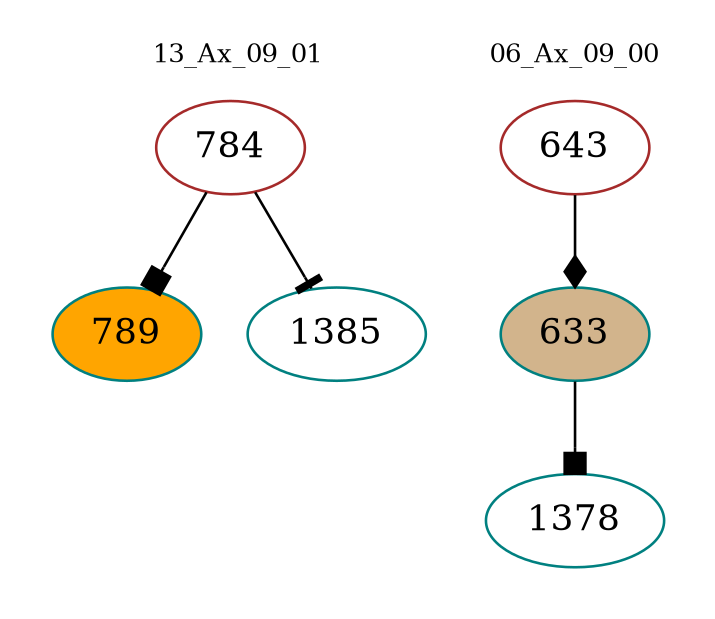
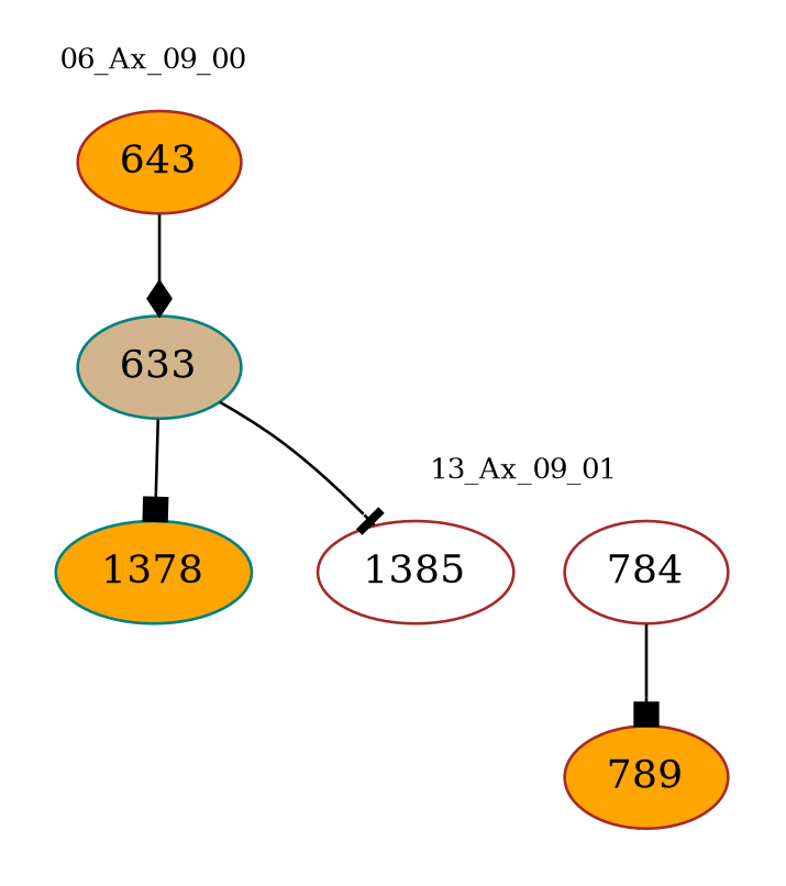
  digraph {
    node [color=brown fillcolor=orange style=filled]
    edge [arrowhead=box color=black]
-   n1 [color=teal label=789]
+   n1 [label=789]
    n2 [fillcolor=white label=784]
-   n3 [color=teal fillcolor=white label=1385]
-   n4 [fillcolor=white label=643]
+   n3 [fillcolor=white label=1385]
+   n4 [label=643]
    n5 [color=teal fillcolor=tan label=633]
-   n6 [color=teal fillcolor=white label=1378]
+   n6 [color=teal label=1378]
    subgraph cluster_1 {
      color=white
      fontsize=10
      label="13_Ax_09_01"
      n1
      n2
      n3
    }
    subgraph cluster_2 {
      color=white
      fontsize=10
      label="06_Ax_09_00"
      n4
      n5
      n6
    }
    n2 -> n1
-   n2 -> n3 [arrowhead=tee]
+   n5 -> n3 [arrowhead=tee]
    n4 -> n5 [arrowhead=diamond]
    n5 -> n6
  }
